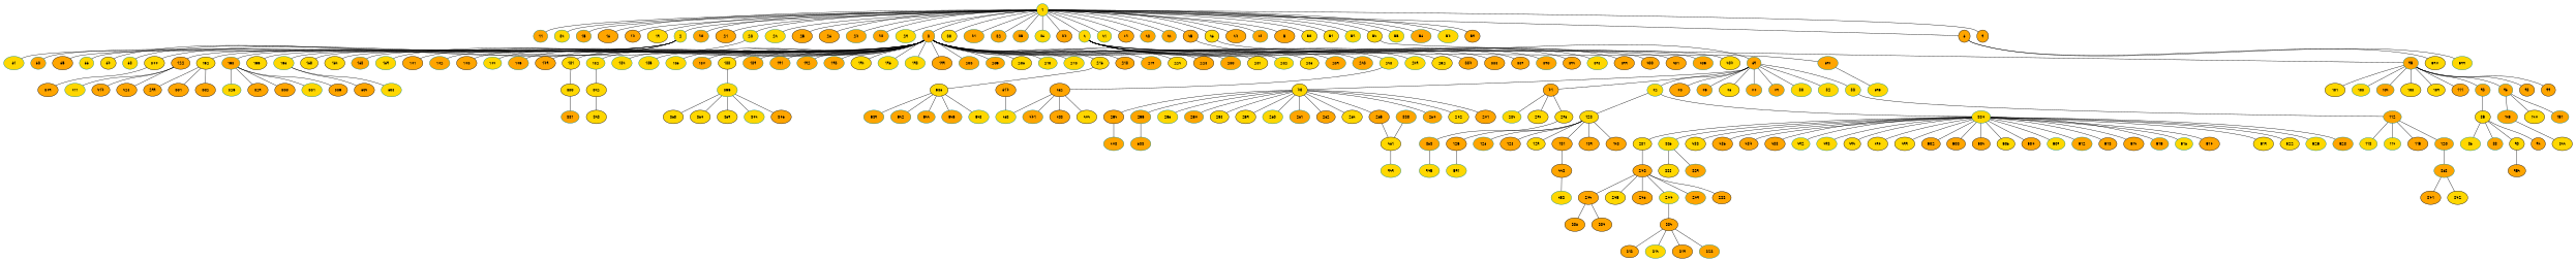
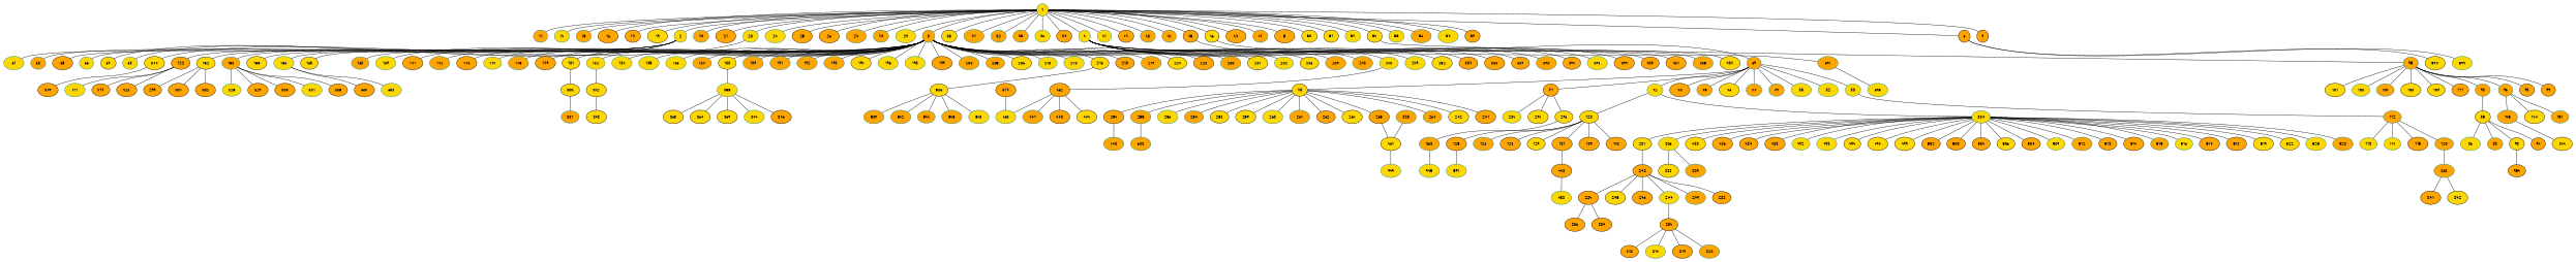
  graph {
    fontname="Patrick Hand"
    node [color=black fillcolor=orange fontname="Patrick Hand" level=2 style=filled]
    edge [fontname="Patrick Hand"]
    1 [color=teal fillcolor=gold height=0.05 level=1 width=0.05]
    11 [color=teal height=0.05 level=1 width=0.05]
-   14 [color=teal fillcolor=gold height=0.05 level=1 width=0.05 label=84]
+   14 [color=teal fillcolor=gold height=0.05 level=1 width=0.05]
    15 [color=teal height=0.05 level=1 width=0.05]
    16
    17 [height=0.05 level=1 width=0.05]
    19 [fillcolor=gold]
    2 [color=teal fillcolor=gold height=0.05 level=1 width=0.05]
    20 [color=teal height=0.05 level=1 width=0.05]
    21
    23 [color=teal fillcolor=gold height=0.05 level=1 width=0.05]
    24 [color=teal fillcolor=gold]
    25
    26
    27 [color=teal]
    28 [color=teal height=0.05 level=1 width=0.05]
    29 [color=teal fillcolor=gold]
    3 [color=teal height=0.05 level=1 width=0.05]
    30 [fillcolor=gold height=0.05 level=1 width=0.05]
    31 [color=teal]
    32 [color=teal height=0.05 level=1 width=0.05]
    35 [color=teal height=0.05 level=1 width=0.05]
    36 [color=teal fillcolor=gold height=0.05 level=1 width=0.05]
    37 [height=0.05 level=1 width=0.05]
    4 [color=teal fillcolor=gold height=0.05 level=1 width=0.05]
    41 [color=teal fillcolor=gold height=0.05 level=1 width=0.05]
    42 [height=0.05 level=1 width=0.05]
    43 [color=teal height=0.05 level=1 width=0.05]
    44 [color=teal height=0.05 level=1 width=0.05]
    45 [height=0.05 level=1 width=0.05]
    46 [fillcolor=gold height=0.05 level=1 width=0.05]
    47
    48 [color=teal height=0.05 level=1 width=0.05]
    5
    50 [fillcolor=gold height=0.05 level=1 width=0.05]
    51 [fillcolor=gold height=0.05 level=1 width=0.05]
    52 [color=teal fillcolor=gold height=0.05 level=1 width=0.05]
    54 [fillcolor=gold height=0.05 level=1 width=0.05]
    55 [color=teal fillcolor=gold height=0.05 level=1 width=0.05]
    56 [color=teal]
    57 [color=teal fillcolor=gold]
    59 [height=0.05 level=1 width=0.05]
    6 [height=0.05 level=1 width=0.05]
    9 [height=0.05 level=1 width=0.05]
    61 [color=teal fillcolor=gold]
    63 [color=teal height=0.05 level=1 width=0.05]
    65
    66 [color=teal fillcolor=gold height=0.05 level=1 width=0.05]
    67 [fillcolor=gold height=0.05 level=1 width=0.05]
    68 [color=teal fillcolor=gold height=0.05 level=1 width=0.05]
    377 [fillcolor=gold]
    122 [height=0.05 level=1 width=0.05]
    152 [fillcolor=gold height=0.05 level=1 width=0.05]
    153 [color=teal height=0.05 level=1 width=0.05]
    155 [fillcolor=gold]
    156 [color=teal fillcolor=gold]
    160 [fillcolor=gold height=0.05 level=1 width=0.05]
-   164 [fillcolor=gold]
    168 [color=teal height=0.05 level=1 width=0.05]
    169 [color=teal fillcolor=gold]
    171
    172 [color=teal]
    173
    174 [color=teal fillcolor=gold height=0.05 level=1 width=0.05]
    175 [color=teal]
    179
    181 [fillcolor=gold height=0.05 level=1 width=0.05]
    182 [color=teal fillcolor=gold height=0.05 level=1 width=0.05]
    184 [color=teal fillcolor=gold]
    185 [color=teal fillcolor=gold]
    186 [color=teal fillcolor=gold]
    187 [color=teal height=0.05 level=1 width=0.05]
    188 [fillcolor=gold height=0.05 level=1 width=0.05]
    189 [color=teal]
    191 [color=teal]
    192 [color=teal]
    193 [color=teal]
    194 [fillcolor=gold]
    196 [color=teal fillcolor=gold]
    198 [color=teal fillcolor=gold]
    199
    203 [color=teal]
    205 [color=teal height=0.05 level=1 width=0.05]
    206 [fillcolor=gold]
    210 [color=teal fillcolor=gold height=0.05 level=1 width=0.05]
    213 [color=teal fillcolor=gold]
    216 [fillcolor=gold height=0.05 level=1 width=0.05]
    218 [height=0.05 level=1 width=0.05]
    219 [color=teal]
    224 [fillcolor=gold height=0.05 level=1 width=0.05]
    228
    230 [color=teal]
    231 [fillcolor=gold]
    232 [color=teal fillcolor=gold height=0.05 level=1 width=0.05]
    236 [fillcolor=gold height=0.05 level=1 width=0.05]
    239 [color=teal]
    243 [color=teal]
    248 [color=teal fillcolor=gold height=0.05 level=1 width=0.05]
    249 [color=teal fillcolor=gold]
    252 [fillcolor=gold]
    387 [height=0.05 level=1 width=0.05]
    388
    389 [height=0.05 level=1 width=0.05]
    390 [color=teal]
    394 [height=0.05 level=1 width=0.05]
    398 [color=teal fillcolor=gold]
    399
    400 [height=0.05 level=1 width=0.05]
    401
    405 [color=teal]
    407 [fillcolor=gold]
    69 [color=teal height=0.05 level=1 width=0.05]
    694 [color=teal]
    95 [color=teal height=0.05 level=1 width=0.05]
    597 [fillcolor=gold]
    599 [color=teal fillcolor=gold]
    101 [fillcolor=gold]
    103 [color=teal fillcolor=gold height=0.05 level=1 width=0.05]
    104 [color=teal height=0.05 level=1 width=0.05]
    108 [fillcolor=gold]
    109 [fillcolor=gold height=0.05 level=1 width=0.05]
    111 [height=0.05 level=1 width=0.05]
    112 [color=teal height=0.05 level=1 width=0.05]
    113 [color=teal fillcolor=gold height=0.05 level=1 width=0.05]
    114 [color=teal fillcolor=gold height=0.05 level=1 width=0.05]
    115
    120 [color=teal height=0.05 level=1 width=0.05]
    868 [color=teal]
    871
    872 [fillcolor=gold]
    411 [color=teal fillcolor=gold]
    417 [height=0.05 level=1 width=0.05]
    428
    123 [fillcolor=gold height=0.05 level=1 width=0.05]
    125
    126 [color=teal]
    128
    129 [fillcolor=gold height=0.05 level=1 width=0.05]
    131
    139
    143
    591 [color=teal fillcolor=gold]
    443
    453 [color=teal fillcolor=gold]
    145 [color=teal]
    344 [fillcolor=gold]
    147 [fillcolor=gold]
    151 [color=teal height=0.05 level=1 width=0.05]
    299 [height=0.05 level=1 width=0.05]
    301
    302
    325 [color=teal fillcolor=gold height=0.05 level=1 width=0.05]
    329
    330
    331 [color=teal fillcolor=gold]
    335 [height=0.05 level=1 width=0.05]
    604
    608 [color=teal fillcolor=gold]
    380 [fillcolor=gold height=0.05 level=1 width=0.05]
    381 [color=teal height=0.05 level=1 width=0.05]
    342 [fillcolor=gold]
    343 [fillcolor=gold]
    355 [color=teal fillcolor=gold]
    360 [fillcolor=gold]
    367 [fillcolor=gold]
    369 [fillcolor=gold]
    374 [color=teal fillcolor=gold]
    376
    536 [fillcolor=gold height=0.05 level=1 width=0.05]
    539 [color=teal]
    542 [color=teal]
    544 [color=teal height=0.05 level=1 width=0.05]
    545 [color=teal]
    548 [color=teal fillcolor=gold]
    379
    462
    463 [color=teal fillcolor=gold]
    471 [color=teal]
-   473 [label=433]
+   473
    474 [fillcolor=gold]
    478 [color=teal]
    254
    255 [color=teal]
    633 [color=teal]
    256 [color=teal fillcolor=gold]
    257 [color=teal height=0.05 level=1 width=0.05]
    258 [fillcolor=gold height=0.05 level=1 width=0.05]
    259 [fillcolor=gold]
    260 [color=teal fillcolor=gold]
    261 [color=teal]
    262 [height=0.05 level=1 width=0.05]
    264 [fillcolor=gold]
    461 [fillcolor=gold]
    265
    949 [color=teal fillcolor=gold]
    267 [color=teal height=0.05 level=1 width=0.05]
    272 [fillcolor=gold]
    273 [height=0.05 level=1 width=0.05]
-   274
+   274 [label=234]
    275 [fillcolor=gold]
    276
    277 [color=teal fillcolor=gold height=0.05 level=1 width=0.05]
    279 [color=teal]
    n204 [height=0.05 label=233 level=1 width=0.05]
    306
    307
    304 [height=0.05 level=1 width=0.05]
    313 [height=0.05 level=1 width=0.05]
    314 [color=teal fillcolor=gold]
    319
    323 [color=teal]
    281 [fillcolor=gold height=0.05 level=1 width=0.05]
    284 [color=teal fillcolor=gold height=0.05 level=1 width=0.05]
    294 [fillcolor=gold]
    296 [fillcolor=gold height=0.05 level=1 width=0.05]
    863 [color=teal]
    975 [color=teal fillcolor=gold]
    336 [color=teal fillcolor=gold]
    338 [fillcolor=gold]
    339 [color=teal]
    337 [color=teal fillcolor=gold height=0.05 level=1 width=0.05]
    483 [fillcolor=gold]
    486
    487 [height=0.05 level=1 width=0.05]
    488
    492 [color=teal fillcolor=gold height=0.05 level=1 width=0.05]
    493 [color=teal fillcolor=gold]
    494 [fillcolor=gold height=0.05 level=1 width=0.05]
    497 [fillcolor=gold]
    499 [fillcolor=gold]
    502 [height=0.05 level=1 width=0.05]
    503 [height=0.05 level=1 width=0.05]
    504 [height=0.05 level=1 width=0.05]
    506 [fillcolor=gold height=0.05 level=1 width=0.05]
    507 [height=0.05 level=1 width=0.05]
    509 [color=teal fillcolor=gold height=0.05 level=1 width=0.05]
    512 [color=teal]
    513 [height=0.05 level=1 width=0.05]
    514
    515 [color=teal height=0.05 level=1 width=0.05]
    516 [color=teal fillcolor=gold height=0.05 level=1 width=0.05]
    517
+   518
    519 [fillcolor=gold]
    522 [fillcolor=gold height=0.05 level=1 width=0.05]
    525 [color=teal fillcolor=gold]
    528 [color=teal]
    70 [fillcolor=gold height=0.05 level=1 width=0.05]
    71 [height=0.05 level=1 width=0.05]
    72 [color=teal fillcolor=gold height=0.05 level=1 width=0.05]
    73
    75 [color=teal height=0.05 level=1 width=0.05]
    76 [fillcolor=gold]
    77 [color=teal height=0.05 level=1 width=0.05]
    79 [color=teal height=0.05 level=1 width=0.05]
    80 [color=teal fillcolor=gold]
    82 [color=teal fillcolor=gold]
    83 [color=teal fillcolor=gold height=0.05 level=1 width=0.05]
    695 [color=teal fillcolor=gold]
    93 [color=teal height=0.05 level=1 width=0.05]
    96 [color=teal height=0.05 level=1 width=0.05]
    98 [height=0.05 level=1 width=0.05]
    99 [height=0.05 level=1 width=0.05]
    617
    271
    830 [color=teal]
    85 [fillcolor=gold height=0.05 level=1 width=0.05]
    86 [color=teal fillcolor=gold]
    88 [color=teal height=0.05 level=1 width=0.05]
    90 [fillcolor=gold height=0.05 level=1 width=0.05]
    94 [height=0.05 level=1 width=0.05]
    954 [height=0.05 level=1 width=0.05]
    1 -- 11
    1 -- 14
    1 -- 15
    1 -- 16
    1 -- 17
    1 -- 19
    1 -- 2
    1 -- 20
    1 -- 21
    1 -- 23
    1 -- 24
    1 -- 25
    1 -- 26
    1 -- 27
    1 -- 28
    1 -- 29
    1 -- 3
    1 -- 30
    1 -- 31
    1 -- 32
    1 -- 35
    1 -- 36
    1 -- 37
    1 -- 4
    1 -- 41
    1 -- 42
    1 -- 43
    1 -- 44
    1 -- 45
    1 -- 46
    1 -- 47
    1 -- 48
    1 -- 5
    1 -- 50
    1 -- 51
    1 -- 52
    1 -- 54
    1 -- 55
    1 -- 56
    1 -- 57
    1 -- 59
    1 -- 6
    1 -- 9
    2 -- 61
    2 -- 63
    2 -- 65
    2 -- 66
    2 -- 67
    2 -- 68
    23 -- 377
    3 -- 122
    3 -- 152
    3 -- 153
    3 -- 155
    3 -- 156
    3 -- 160
-   3 -- 164
    3 -- 168
    3 -- 169
    3 -- 171
    3 -- 172
    3 -- 173
    3 -- 174
    3 -- 175
    3 -- 179
    3 -- 181
    3 -- 182
    3 -- 184
    3 -- 185
    3 -- 186
    3 -- 187
    3 -- 188
    3 -- 189
    3 -- 191
    3 -- 192
    3 -- 193
    3 -- 194
    3 -- 196
    3 -- 198
    3 -- 199
    3 -- 203
    3 -- 205
    3 -- 206
    3 -- 210
    3 -- 213
    3 -- 216
    3 -- 218
    3 -- 219
    3 -- 224
    3 -- 228
    3 -- 230
    3 -- 231
    3 -- 232
    3 -- 236
    3 -- 239
    3 -- 243
    3 -- 248
    3 -- 249
    3 -- 252
    4 -- 387
    4 -- 388
    4 -- 389
    4 -- 390
    4 -- 394
    4 -- 398
    4 -- 399
    4 -- 400
    4 -- 401
    4 -- 405
    4 -- 407
    45 -- 69
    46 -- 694
    54 -- 95
    6 -- 597
    6 -- 599
    377 -- 379
    122 -- 411
    122 -- 417
    122 -- 428
    152 -- 299
    152 -- 301
    152 -- 302
    153 -- 325
    153 -- 329
    153 -- 330
    153 -- 331
    153 -- 335
    156 -- 604
    156 -- 608
    181 -- 380
    182 -- 342
    188 -- 355
    216 -- 536
    248 -- 462
    69 -- 70
    69 -- 71
    69 -- 72
    69 -- 73
    69 -- 75
    69 -- 76
    69 -- 77
    69 -- 79
    69 -- 80
    69 -- 82
    69 -- 83
    694 -- 695
    95 -- 101
    95 -- 103
    95 -- 104
    95 -- 108
    95 -- 109
    95 -- 111
    95 -- 93
    95 -- 96
    95 -- 98
    95 -- 99
    112 -- 113
    112 -- 114
    112 -- 115
    112 -- 120
    120 -- 868
    868 -- 871
    868 -- 872
    123 -- 125
    123 -- 126
    123 -- 128
    123 -- 129
    123 -- 131
    123 -- 139
    123 -- 143
    125 -- 591
    131 -- 443
    443 -- 453
    145 -- 344
    380 -- 381
    342 -- 343
    355 -- 360
    355 -- 367
    355 -- 369
    355 -- 374
    355 -- 376
    536 -- 539
    536 -- 542
    536 -- 544
    536 -- 545
    536 -- 548
    462 -- 463
    462 -- 471
    462 -- 473
    462 -- 474
    254 -- 478
    255 -- 633
    461 -- 949
    265 -- 461
    273 -- 274
    273 -- 275
    273 -- 276
    273 -- 277
    273 -- 279
    273 -- n204
    274 -- 306
    274 -- 307
    277 -- 304
    304 -- 313
    304 -- 314
    304 -- 319
    304 -- 323
    281 -- 273
    296 -- 863
    863 -- 975
    336 -- 338
    336 -- 339
    337 -- 281
    337 -- 336
    337 -- 483
    337 -- 486
    337 -- 487
    337 -- 488
    337 -- 492
    337 -- 493
    337 -- 494
    337 -- 497
    337 -- 499
    337 -- 502
    337 -- 503
    337 -- 504
    337 -- 506
    337 -- 507
    337 -- 509
    337 -- 512
    337 -- 513
    337 -- 514
    337 -- 515
    337 -- 516
    337 -- 517
+   337 -- 518
    337 -- 519
    337 -- 522
    337 -- 525
    337 -- 528
    70 -- 254
    70 -- 255
    70 -- 256
    70 -- 257
    70 -- 258
    70 -- 259
    70 -- 260
    70 -- 261
    70 -- 262
    70 -- 264
    70 -- 265
    70 -- 267
    70 -- 272
    70 -- 271
    71 -- 284
    71 -- 294
    71 -- 296
    72 -- 123
    72 -- 337
    83 -- 112
    93 -- 85
    96 -- 145
    96 -- 147
    96 -- 151
    617 -- 463
    830 -- 461
    85 -- 86
    85 -- 88
    85 -- 90
    85 -- 94
    90 -- 954
  }
